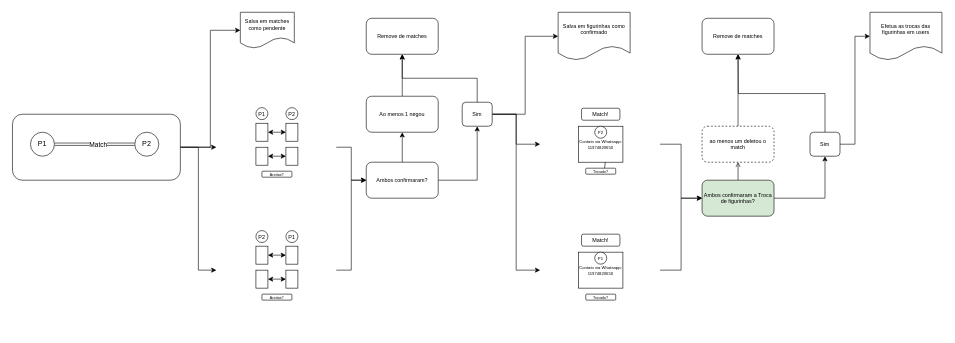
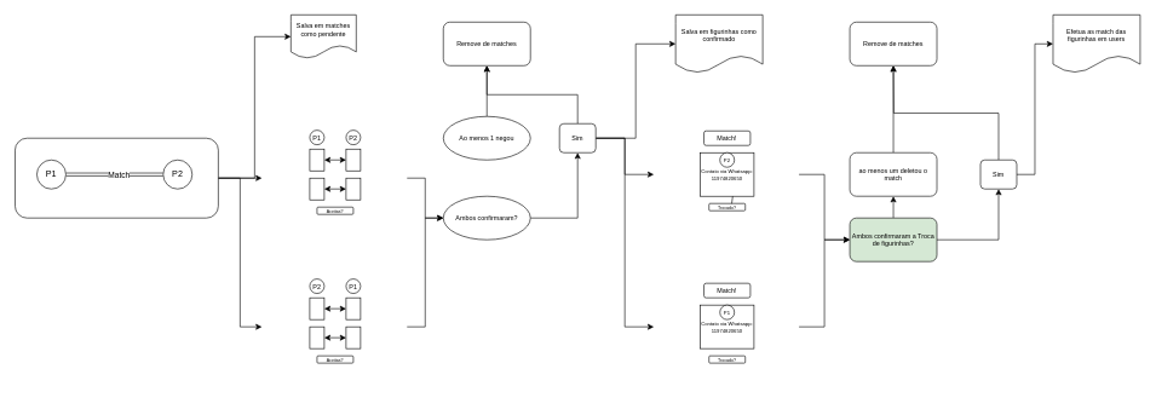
  <mxCell id="0" />
  <mxCell id="1" parent="0" />
  <mxCell id="2" style="edgeStyle=orthogonalEdgeStyle;rounded=0;orthogonalLoop=1;jettySize=auto;html=1;exitX=1;exitY=0.5;exitDx=0;exitDy=0;entryX=0;entryY=0.5;entryDx=0;entryDy=0;fontSize=9;" edge="1" parent="1" source="4" target="22"><mxGeometry relative="1" as="geometry" /></mxCell>
  <mxCell id="3" style="edgeStyle=orthogonalEdgeStyle;rounded=0;orthogonalLoop=1;jettySize=auto;html=1;exitX=1;exitY=0.5;exitDx=0;exitDy=0;entryX=0;entryY=0.5;entryDx=0;entryDy=0;fontSize=9;" edge="1" parent="1" source="4" target="32"><mxGeometry relative="1" as="geometry" /></mxCell>
  <mxCell id="4" value="" style="rounded=1;whiteSpace=wrap;html=1;" vertex="1" parent="1"><mxGeometry x="20" y="190" width="280" height="110" as="geometry" /></mxCell>
  <mxCell id="5" value="" style="edgeStyle=orthogonalEdgeStyle;rounded=0;orthogonalLoop=1;jettySize=auto;html=1;shape=link;" edge="1" parent="1" source="7" target="8"><mxGeometry relative="1" as="geometry" /></mxCell>
  <mxCell id="6" value="Match" style="edgeLabel;html=1;align=center;verticalAlign=middle;resizable=0;points=[];" vertex="1" connectable="0" parent="5"><mxGeometry x="-0.207" y="-2" relative="1" as="geometry"><mxPoint x="19" y="-2" as="offset" /></mxGeometry></mxCell>
  <mxCell id="7" value="P1" style="ellipse;whiteSpace=wrap;html=1;aspect=fixed;" vertex="1" parent="1"><mxGeometry x="50" y="220" width="40" height="40" as="geometry" /></mxCell>
  <mxCell id="8" value="P2" style="ellipse;whiteSpace=wrap;html=1;aspect=fixed;" vertex="1" parent="1"><mxGeometry x="224" y="220" width="40" height="40" as="geometry" /></mxCell>
  <mxCell id="9" value="" style="endArrow=classic;html=1;rounded=0;fontSize=9;exitX=1;exitY=0.5;exitDx=0;exitDy=0;entryX=0;entryY=0.5;entryDx=0;entryDy=0;" edge="1" parent="1" source="4" target="11"><mxGeometry width="50" height="50" relative="1" as="geometry"><mxPoint x="330" y="280" as="sourcePoint" /><mxPoint x="380" y="230" as="targetPoint" /></mxGeometry></mxCell>
  <mxCell id="10" value="" style="group" vertex="1" connectable="0" parent="1"><mxGeometry x="360" y="145" width="200" height="200" as="geometry" /></mxCell>
  <mxCell id="11" value="" style="shape=image;html=1;verticalAlign=top;verticalLabelPosition=bottom;labelBackgroundColor=#ffffff;imageAspect=0;aspect=fixed;image=https://cdn1.iconfinder.com/data/icons/communication-icons-10/750/Untitled-1-07-128.png" vertex="1" parent="10"><mxGeometry width="200" height="200" as="geometry" /></mxCell>
  <mxCell id="12" value="" style="rounded=0;whiteSpace=wrap;html=1;" vertex="1" parent="10"><mxGeometry x="66" y="60" width="20" height="30" as="geometry" /></mxCell>
  <mxCell id="13" value="" style="rounded=0;whiteSpace=wrap;html=1;" vertex="1" parent="10"><mxGeometry x="116" y="60" width="20" height="30" as="geometry" /></mxCell>
  <mxCell id="14" value="" style="endArrow=classic;startArrow=classic;html=1;rounded=0;entryX=0;entryY=0.5;entryDx=0;entryDy=0;exitX=1;exitY=0.5;exitDx=0;exitDy=0;" edge="1" parent="10" source="12" target="13"><mxGeometry width="50" height="50" relative="1" as="geometry"><mxPoint x="106" y="150" as="sourcePoint" /><mxPoint x="156" y="100" as="targetPoint" /></mxGeometry></mxCell>
  <mxCell id="15" value="" style="rounded=0;whiteSpace=wrap;html=1;" vertex="1" parent="10"><mxGeometry x="66" y="100" width="20" height="30" as="geometry" /></mxCell>
  <mxCell id="16" value="" style="rounded=0;whiteSpace=wrap;html=1;" vertex="1" parent="10"><mxGeometry x="116" y="100" width="20" height="30" as="geometry" /></mxCell>
  <mxCell id="17" value="" style="endArrow=classic;startArrow=classic;html=1;rounded=0;entryX=0;entryY=0.5;entryDx=0;entryDy=0;exitX=1;exitY=0.5;exitDx=0;exitDy=0;" edge="1" parent="10" source="15" target="16"><mxGeometry width="50" height="50" relative="1" as="geometry"><mxPoint x="106" y="190" as="sourcePoint" /><mxPoint x="156" y="140" as="targetPoint" /></mxGeometry></mxCell>
  <mxCell id="18" value="&lt;font style=&quot;font-size: 6px;&quot;&gt;Aceitas?&lt;/font&gt;" style="rounded=1;whiteSpace=wrap;html=1;align=center;" vertex="1" parent="10"><mxGeometry x="76" y="140" width="50" height="10" as="geometry" /></mxCell>
  <mxCell id="19" value="&lt;font style=&quot;font-size: 9px;&quot;&gt;P1&lt;/font&gt;" style="ellipse;whiteSpace=wrap;html=1;aspect=fixed;" vertex="1" parent="10"><mxGeometry x="66" y="34" width="20" height="20" as="geometry" /></mxCell>
  <mxCell id="20" value="&lt;font style=&quot;font-size: 9px;&quot;&gt;P2&lt;/font&gt;" style="ellipse;whiteSpace=wrap;html=1;aspect=fixed;" vertex="1" parent="10"><mxGeometry x="116" y="34" width="20" height="20" as="geometry" /></mxCell>
  <mxCell id="21" value="" style="group" vertex="1" connectable="0" parent="1"><mxGeometry x="360" y="350" width="200" height="200" as="geometry" /></mxCell>
  <mxCell id="22" value="" style="shape=image;html=1;verticalAlign=top;verticalLabelPosition=bottom;labelBackgroundColor=#ffffff;imageAspect=0;aspect=fixed;image=https://cdn1.iconfinder.com/data/icons/communication-icons-10/750/Untitled-1-07-128.png" vertex="1" parent="21"><mxGeometry width="200" height="200" as="geometry" /></mxCell>
  <mxCell id="23" value="" style="rounded=0;whiteSpace=wrap;html=1;" vertex="1" parent="21"><mxGeometry x="66" y="60" width="20" height="30" as="geometry" /></mxCell>
  <mxCell id="24" value="" style="rounded=0;whiteSpace=wrap;html=1;" vertex="1" parent="21"><mxGeometry x="116" y="60" width="20" height="30" as="geometry" /></mxCell>
  <mxCell id="25" value="" style="endArrow=classic;startArrow=classic;html=1;rounded=0;entryX=0;entryY=0.5;entryDx=0;entryDy=0;exitX=1;exitY=0.5;exitDx=0;exitDy=0;" edge="1" parent="21" source="23" target="24"><mxGeometry width="50" height="50" relative="1" as="geometry"><mxPoint x="106" y="150" as="sourcePoint" /><mxPoint x="156" y="100" as="targetPoint" /></mxGeometry></mxCell>
  <mxCell id="26" value="" style="rounded=0;whiteSpace=wrap;html=1;" vertex="1" parent="21"><mxGeometry x="66" y="100" width="20" height="30" as="geometry" /></mxCell>
  <mxCell id="27" value="" style="rounded=0;whiteSpace=wrap;html=1;" vertex="1" parent="21"><mxGeometry x="116" y="100" width="20" height="30" as="geometry" /></mxCell>
  <mxCell id="28" value="" style="endArrow=classic;startArrow=classic;html=1;rounded=0;entryX=0;entryY=0.5;entryDx=0;entryDy=0;exitX=1;exitY=0.5;exitDx=0;exitDy=0;" edge="1" parent="21" source="26" target="27"><mxGeometry width="50" height="50" relative="1" as="geometry"><mxPoint x="106" y="190" as="sourcePoint" /><mxPoint x="156" y="140" as="targetPoint" /></mxGeometry></mxCell>
  <mxCell id="29" value="&lt;font style=&quot;font-size: 6px;&quot;&gt;Aceitas?&lt;/font&gt;" style="rounded=1;whiteSpace=wrap;html=1;align=center;" vertex="1" parent="21"><mxGeometry x="76" y="140" width="50" height="10" as="geometry" /></mxCell>
  <mxCell id="30" value="&lt;font style=&quot;font-size: 9px;&quot;&gt;P2&lt;/font&gt;" style="ellipse;whiteSpace=wrap;html=1;aspect=fixed;" vertex="1" parent="21"><mxGeometry x="66" y="34" width="20" height="20" as="geometry" /></mxCell>
  <mxCell id="31" value="&lt;font style=&quot;font-size: 9px;&quot;&gt;P1&lt;/font&gt;" style="ellipse;whiteSpace=wrap;html=1;aspect=fixed;" vertex="1" parent="21"><mxGeometry x="116" y="34" width="20" height="20" as="geometry" /></mxCell>
  <mxCell id="32" value="Salva em matches como pendente" style="shape=document;whiteSpace=wrap;html=1;boundedLbl=1;fontSize=9;" vertex="1" parent="1"><mxGeometry x="400" y="20" width="90" height="60" as="geometry" /></mxCell>
- <mxCell id="33" style="edgeStyle=orthogonalEdgeStyle;rounded=0;orthogonalLoop=1;jettySize=auto;html=1;exitX=0.5;exitY=0;exitDx=0;exitDy=0;entryX=0.5;entryY=1;entryDx=0;entryDy=0;fontSize=9;" edge="1" parent="1" source="35" target="39"><mxGeometry relative="1" as="geometry" /></mxCell>
  <mxCell id="34" style="edgeStyle=orthogonalEdgeStyle;rounded=0;orthogonalLoop=1;jettySize=auto;html=1;exitX=1;exitY=0.5;exitDx=0;exitDy=0;entryX=0.5;entryY=1;entryDx=0;entryDy=0;fontSize=9;" edge="1" parent="1" source="35" target="45"><mxGeometry relative="1" as="geometry" /></mxCell>
- <mxCell id="35" value="Ambos confirmaram?" style="rounded=1;whiteSpace=wrap;html=1;fontSize=9;" vertex="1" parent="1"><mxGeometry x="610" y="270" width="120" height="60" as="geometry" /></mxCell>
+ <mxCell id="35" value="Ambos confirmaram?" style="ellipse;whiteSpace=wrap;html=1;fontSize=9;" vertex="1" parent="1"><mxGeometry x="610" y="270" width="120" height="60" as="geometry" /></mxCell>
  <mxCell id="36" style="edgeStyle=orthogonalEdgeStyle;rounded=0;orthogonalLoop=1;jettySize=auto;html=1;exitX=1;exitY=0.5;exitDx=0;exitDy=0;entryX=0;entryY=0.5;entryDx=0;entryDy=0;fontSize=9;" edge="1" parent="1" source="22" target="35"><mxGeometry relative="1" as="geometry" /></mxCell>
  <mxCell id="37" style="edgeStyle=orthogonalEdgeStyle;rounded=0;orthogonalLoop=1;jettySize=auto;html=1;exitX=1;exitY=0.5;exitDx=0;exitDy=0;entryX=0;entryY=0.5;entryDx=0;entryDy=0;fontSize=9;" edge="1" parent="1" source="11" target="35"><mxGeometry relative="1" as="geometry" /></mxCell>
  <mxCell id="38" style="edgeStyle=orthogonalEdgeStyle;rounded=0;orthogonalLoop=1;jettySize=auto;html=1;exitX=0.5;exitY=0;exitDx=0;exitDy=0;entryX=0.5;entryY=1;entryDx=0;entryDy=0;fontSize=9;" edge="1" parent="1" source="39" target="40"><mxGeometry relative="1" as="geometry" /></mxCell>
- <mxCell id="39" value="Ao menos 1 negou" style="rounded=1;whiteSpace=wrap;html=1;fontSize=9;" vertex="1" parent="1"><mxGeometry x="610" y="160" width="120" height="60" as="geometry" /></mxCell>
+ <mxCell id="39" value="Ao menos 1 negou" style="ellipse;whiteSpace=wrap;html=1;fontSize=9;" vertex="1" parent="1"><mxGeometry x="610" y="160" width="120" height="60" as="geometry" /></mxCell>
  <mxCell id="40" value="Remove de matches" style="rounded=1;whiteSpace=wrap;html=1;fontSize=9;" vertex="1" parent="1"><mxGeometry x="610" y="30" width="120" height="60" as="geometry" /></mxCell>
  <mxCell id="41" style="edgeStyle=orthogonalEdgeStyle;rounded=0;orthogonalLoop=1;jettySize=auto;html=1;exitX=0.5;exitY=0;exitDx=0;exitDy=0;entryX=0.5;entryY=1;entryDx=0;entryDy=0;fontSize=9;" edge="1" parent="1" source="45" target="40"><mxGeometry relative="1" as="geometry" /></mxCell>
  <mxCell id="42" style="edgeStyle=orthogonalEdgeStyle;rounded=0;orthogonalLoop=1;jettySize=auto;html=1;exitX=1;exitY=0.5;exitDx=0;exitDy=0;entryX=0;entryY=0.5;entryDx=0;entryDy=0;fontSize=9;" edge="1" parent="1" source="45" target="46"><mxGeometry relative="1" as="geometry" /></mxCell>
  <mxCell id="43" style="edgeStyle=orthogonalEdgeStyle;rounded=0;orthogonalLoop=1;jettySize=auto;html=1;exitX=1;exitY=0.5;exitDx=0;exitDy=0;entryX=0;entryY=0.5;entryDx=0;entryDy=0;fontSize=7;" edge="1" parent="1" source="45" target="48"><mxGeometry relative="1" as="geometry" /></mxCell>
  <mxCell id="44" style="edgeStyle=orthogonalEdgeStyle;rounded=0;orthogonalLoop=1;jettySize=auto;html=1;exitX=1;exitY=0.5;exitDx=0;exitDy=0;entryX=0;entryY=0.5;entryDx=0;entryDy=0;fontSize=7;" edge="1" parent="1" source="45" target="55"><mxGeometry relative="1" as="geometry" /></mxCell>
  <mxCell id="45" value="Sim" style="rounded=1;whiteSpace=wrap;html=1;fontSize=9;" vertex="1" parent="1"><mxGeometry x="770" y="170" width="50" height="40" as="geometry" /></mxCell>
  <mxCell id="46" value="Salva em figurinhas como confirmado" style="shape=document;whiteSpace=wrap;html=1;boundedLbl=1;fontSize=9;" vertex="1" parent="1"><mxGeometry x="930" y="20" width="120" height="80" as="geometry" /></mxCell>
  <mxCell id="47" value="" style="group" vertex="1" connectable="0" parent="1"><mxGeometry x="900" y="140" width="200" height="200" as="geometry" /></mxCell>
  <mxCell id="48" value="" style="shape=image;html=1;verticalAlign=top;verticalLabelPosition=bottom;labelBackgroundColor=#ffffff;imageAspect=0;aspect=fixed;image=https://cdn1.iconfinder.com/data/icons/communication-icons-10/750/Untitled-1-07-128.png" vertex="1" parent="47"><mxGeometry width="200" height="200" as="geometry" /></mxCell>
  <mxCell id="49" value="" style="endArrow=classic;startArrow=classic;html=1;rounded=0;entryX=0;entryY=0.5;entryDx=0;entryDy=0;exitX=1;exitY=0.5;exitDx=0;exitDy=0;" edge="1" parent="47"><mxGeometry width="50" height="50" relative="1" as="geometry"><mxPoint x="106" y="150" as="sourcePoint" /><mxPoint x="116" y="75" as="targetPoint" /></mxGeometry></mxCell>
  <mxCell id="50" value="&lt;span style=&quot;font-size: 6px;&quot;&gt;Trocado?&lt;/span&gt;" style="rounded=1;whiteSpace=wrap;html=1;align=center;" vertex="1" parent="47"><mxGeometry x="76" y="140" width="50" height="10" as="geometry" /></mxCell>
  <mxCell id="51" value="Match!" style="rounded=1;whiteSpace=wrap;html=1;fontSize=9;align=center;" vertex="1" parent="47"><mxGeometry x="69" y="40" width="64" height="20" as="geometry" /></mxCell>
  <mxCell id="52" value="&lt;font style=&quot;font-size: 7px;&quot;&gt;Contato via Whatsapp: 11974820650&lt;/font&gt;" style="rounded=0;whiteSpace=wrap;html=1;fontSize=9;align=center;" vertex="1" parent="47"><mxGeometry x="64" y="70" width="74" height="60" as="geometry" /></mxCell>
  <mxCell id="53" value="&lt;font style=&quot;font-size: 7px;&quot;&gt;P2&lt;/font&gt;" style="ellipse;whiteSpace=wrap;html=1;aspect=fixed;" vertex="1" parent="47"><mxGeometry x="91" y="70" width="20" height="20" as="geometry" /></mxCell>
  <mxCell id="54" style="edgeStyle=orthogonalEdgeStyle;rounded=0;orthogonalLoop=1;jettySize=auto;html=1;exitX=1;exitY=0.5;exitDx=0;exitDy=0;entryX=0;entryY=0.5;entryDx=0;entryDy=0;fontSize=7;" edge="1" parent="1" source="55" target="62"><mxGeometry relative="1" as="geometry" /></mxCell>
  <mxCell id="55" value="" style="shape=image;html=1;verticalAlign=top;verticalLabelPosition=bottom;labelBackgroundColor=#ffffff;imageAspect=0;aspect=fixed;image=https://cdn1.iconfinder.com/data/icons/communication-icons-10/750/Untitled-1-07-128.png" vertex="1" parent="1"><mxGeometry x="900" y="350" width="200" height="200" as="geometry" /></mxCell>
  <mxCell id="56" value="&lt;span style=&quot;font-size: 6px;&quot;&gt;Trocado?&lt;/span&gt;" style="rounded=1;whiteSpace=wrap;html=1;align=center;" vertex="1" parent="1"><mxGeometry x="976" y="490" width="50" height="10" as="geometry" /></mxCell>
  <mxCell id="57" value="Match!" style="rounded=1;whiteSpace=wrap;html=1;fontSize=9;align=center;" vertex="1" parent="1"><mxGeometry x="969" y="390" width="64" height="20" as="geometry" /></mxCell>
  <mxCell id="58" value="&lt;font style=&quot;font-size: 7px;&quot;&gt;Contato via Whatsapp: 11974820650&lt;/font&gt;" style="rounded=0;whiteSpace=wrap;html=1;fontSize=9;align=center;" vertex="1" parent="1"><mxGeometry x="964" y="420" width="74" height="60" as="geometry" /></mxCell>
  <mxCell id="59" value="&lt;font style=&quot;font-size: 7px;&quot;&gt;P1&lt;/font&gt;" style="ellipse;whiteSpace=wrap;html=1;aspect=fixed;" vertex="1" parent="1"><mxGeometry x="991" y="420" width="20" height="20" as="geometry" /></mxCell>
- <mxCell id="60" style="edgeStyle=orthogonalEdgeStyle;rounded=0;orthogonalLoop=1;jettySize=auto;html=1;exitX=0.5;exitY=0;exitDx=0;exitDy=0;entryX=0.5;entryY=1;entryDx=0;entryDy=0;fontSize=9;endArrow=open;" edge="1" parent="1" source="62" target="65"><mxGeometry relative="1" as="geometry" /></mxCell>
+ <mxCell id="60" style="edgeStyle=orthogonalEdgeStyle;rounded=0;orthogonalLoop=1;jettySize=auto;html=1;exitX=0.5;exitY=0;exitDx=0;exitDy=0;entryX=0.5;entryY=1;entryDx=0;entryDy=0;fontSize=9;" edge="1" parent="1" source="62" target="65"><mxGeometry relative="1" as="geometry" /></mxCell>
  <mxCell id="61" style="edgeStyle=orthogonalEdgeStyle;rounded=0;orthogonalLoop=1;jettySize=auto;html=1;exitX=1;exitY=0.5;exitDx=0;exitDy=0;entryX=0.5;entryY=1;entryDx=0;entryDy=0;fontSize=9;" edge="1" parent="1" source="62" target="70"><mxGeometry relative="1" as="geometry" /></mxCell>
  <mxCell id="62" value="Ambos confirmaram a Troca de figurinhas?" style="rounded=1;whiteSpace=wrap;html=1;fontSize=9;fillColor=#d5e8d4;" vertex="1" parent="1"><mxGeometry x="1170" y="300" width="120" height="60" as="geometry" /></mxCell>
  <mxCell id="63" style="edgeStyle=orthogonalEdgeStyle;rounded=0;orthogonalLoop=1;jettySize=auto;html=1;exitX=1;exitY=0.5;exitDx=0;exitDy=0;entryX=0;entryY=0.5;entryDx=0;entryDy=0;fontSize=7;" edge="1" parent="1" source="48" target="62"><mxGeometry relative="1" as="geometry" /></mxCell>
  <mxCell id="64" style="edgeStyle=orthogonalEdgeStyle;rounded=0;orthogonalLoop=1;jettySize=auto;html=1;exitX=0.5;exitY=0;exitDx=0;exitDy=0;entryX=0.5;entryY=1;entryDx=0;entryDy=0;fontSize=9;" edge="1" parent="1" source="65" target="67"><mxGeometry relative="1" as="geometry" /></mxCell>
- <mxCell id="65" value="ao menos um deletou o match" style="rounded=1;whiteSpace=wrap;html=1;fontSize=9;dashed=1;" vertex="1" parent="1"><mxGeometry x="1170" y="210" width="120" height="60" as="geometry" /></mxCell>
- <mxCell id="66" value="Efetua as trocas das figurinhas em users" style="shape=document;whiteSpace=wrap;html=1;boundedLbl=1;fontSize=9;" vertex="1" parent="1"><mxGeometry x="1450" y="20" width="120" height="80" as="geometry" /></mxCell>
+ <mxCell id="65" value="ao menos um deletou o match" style="rounded=1;whiteSpace=wrap;html=1;fontSize=9;" vertex="1" parent="1"><mxGeometry x="1170" y="210" width="120" height="60" as="geometry" /></mxCell>
+ <mxCell id="66" value="Efetua as match das figurinhas em users" style="shape=document;whiteSpace=wrap;html=1;boundedLbl=1;fontSize=9;" vertex="1" parent="1"><mxGeometry x="1450" y="20" width="120" height="80" as="geometry" /></mxCell>
  <mxCell id="67" value="&lt;font style=&quot;font-size: 9px;&quot;&gt;Remove de matches&lt;/font&gt;" style="rounded=1;whiteSpace=wrap;html=1;fontSize=7;" vertex="1" parent="1"><mxGeometry x="1170" y="30" width="120" height="60" as="geometry" /></mxCell>
  <mxCell id="68" style="edgeStyle=orthogonalEdgeStyle;rounded=0;orthogonalLoop=1;jettySize=auto;html=1;exitX=0.5;exitY=0;exitDx=0;exitDy=0;fontSize=9;" edge="1" parent="1" source="70"><mxGeometry relative="1" as="geometry"><mxPoint x="1230" y="90" as="targetPoint" /></mxGeometry></mxCell>
  <mxCell id="69" style="edgeStyle=orthogonalEdgeStyle;rounded=0;orthogonalLoop=1;jettySize=auto;html=1;exitX=1;exitY=0.5;exitDx=0;exitDy=0;entryX=0;entryY=0.5;entryDx=0;entryDy=0;fontSize=9;" edge="1" parent="1" source="70" target="66"><mxGeometry relative="1" as="geometry" /></mxCell>
  <mxCell id="70" value="Sim" style="rounded=1;whiteSpace=wrap;html=1;fontSize=9;" vertex="1" parent="1"><mxGeometry x="1350" y="220" width="50" height="40" as="geometry" /></mxCell>
